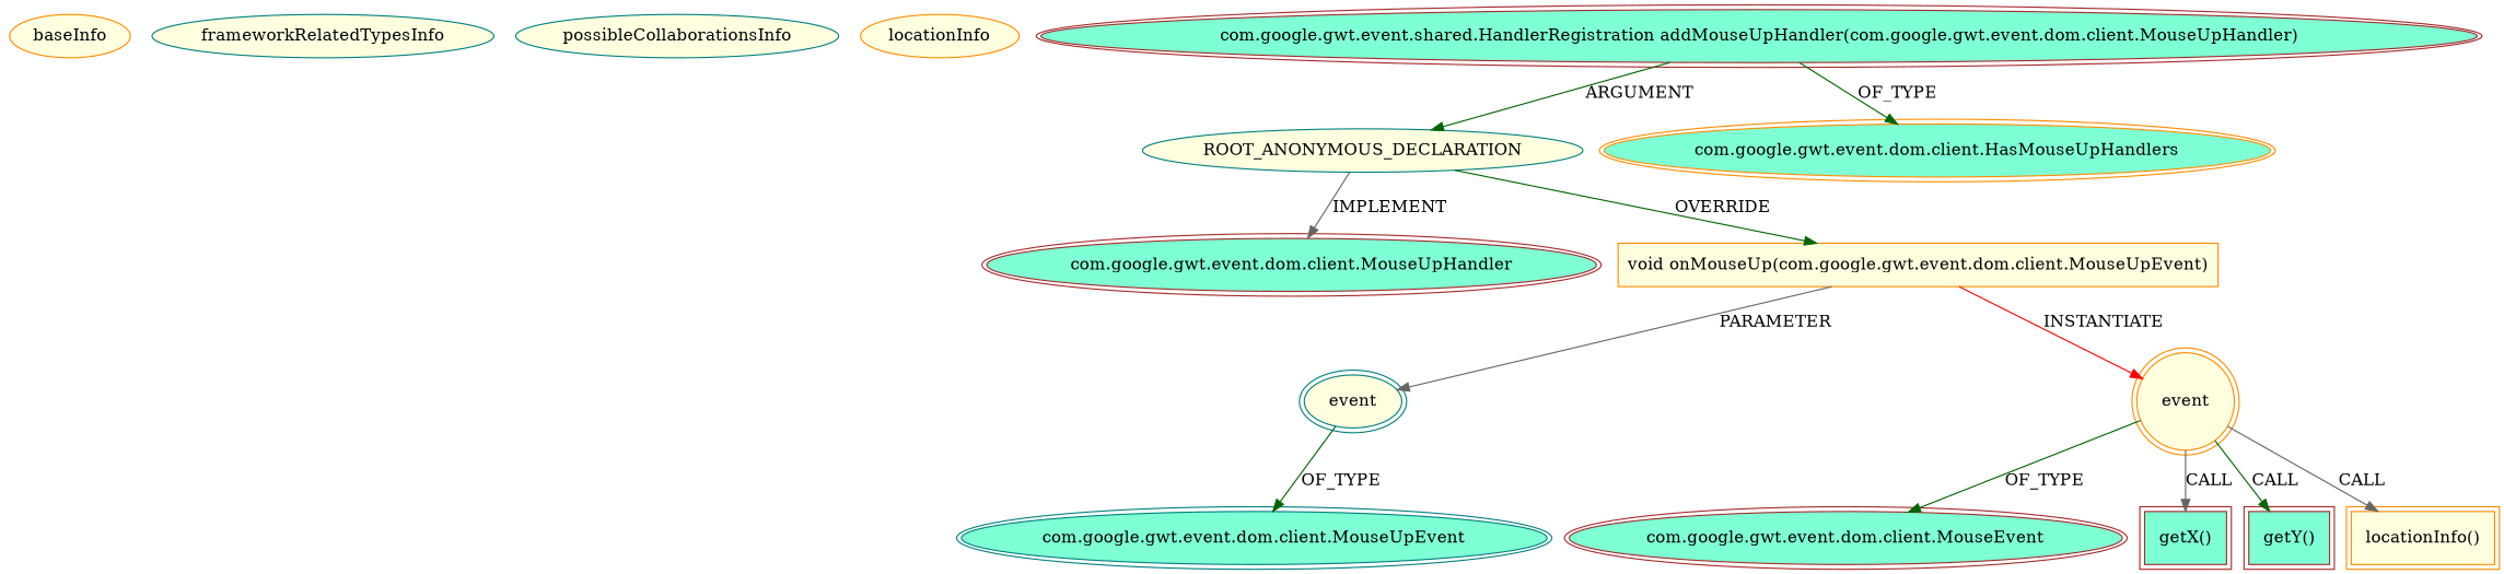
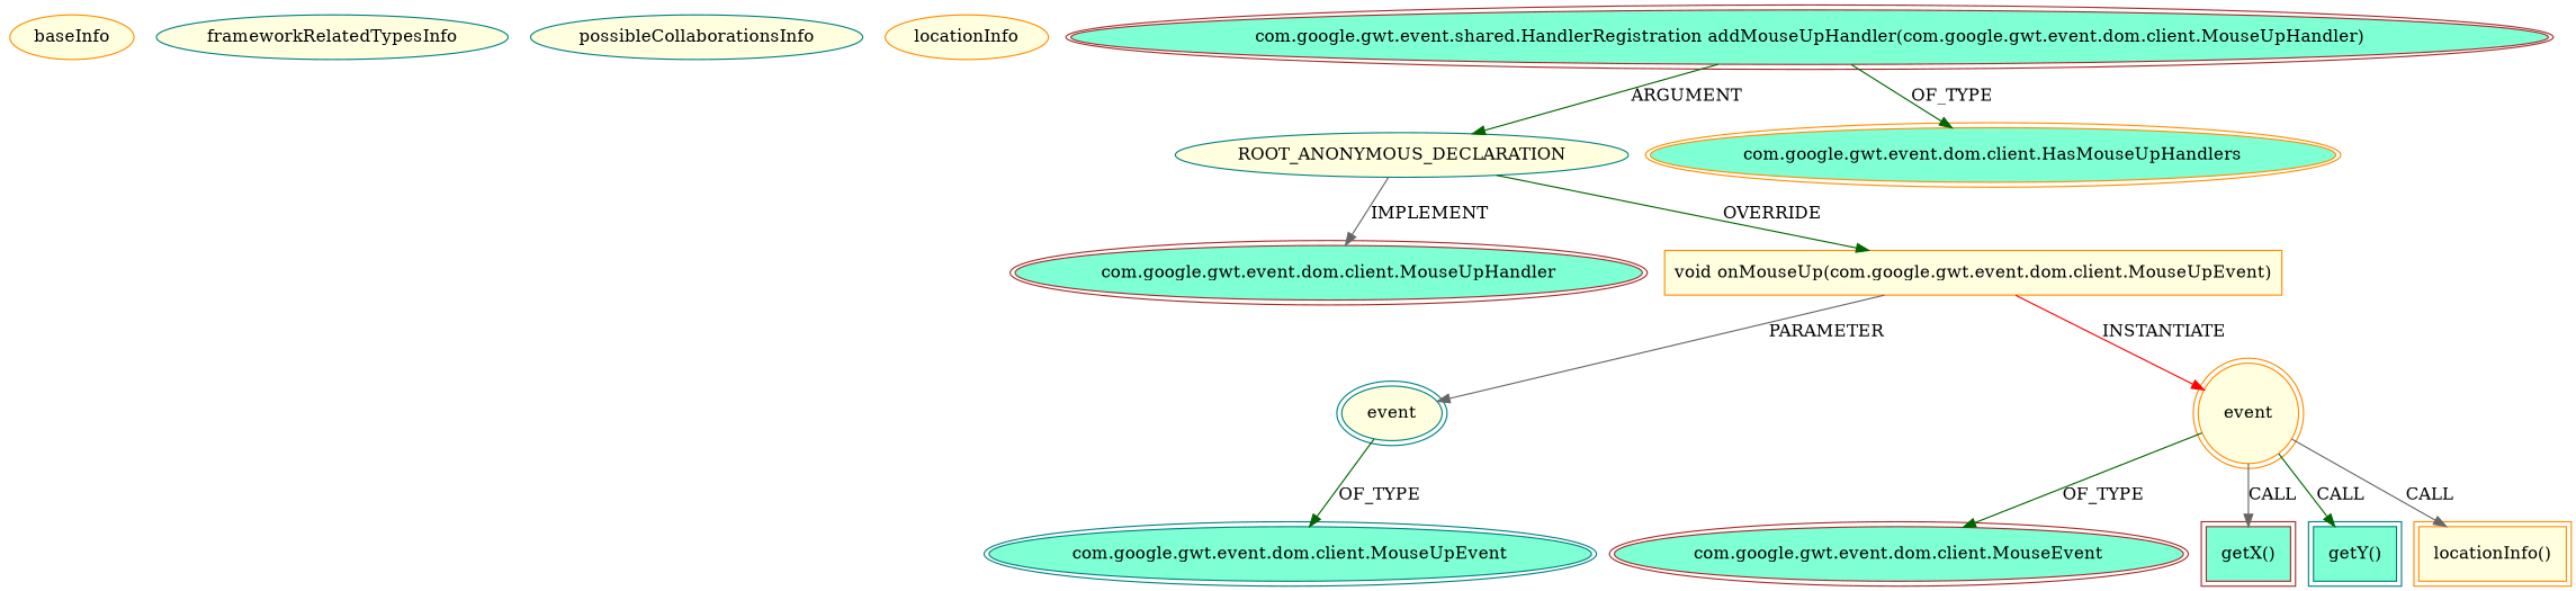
  digraph {
    node [color=darkorange fillcolor=lightyellow style=filled isFrameworkType=true peripheries=2]
    edge [color=darkgreen]
    baseInfo [category=extension_graph graphId=1373 isAnonymous=true possibleRelation=false isFrameworkType="" peripheries=""]
    frameworkRelatedTypesInfo [0="com.google.gwt.event.dom.client.MouseUpHandler" color=teal isFrameworkType="" peripheries=""]
    possibleCollaborationsInfo [color=teal isFrameworkType="" peripheries=""]
    locationInfo [contextSignature="void addListeners()" filePath="/ghillairet-gef-gwt/gef-gwt-master/src/main/java/org/eclipse/swt/widgets/Widget.java" graphId=1373 projectName="ghillairet-gef-gwt" isFrameworkType="" peripheries=""]
    n5 [color=teal isFrameworkType=false label=ROOT_ANONYMOUS_DECLARATION vertexType=ROOT_ANONYMOUS_DECLARATION peripheries=""]
    n6 [color=brown fillcolor=aquamarine label="com.google.gwt.event.dom.client.MouseUpHandler" vertexType=FRAMEWORK_INTERFACE_TYPE]
    n7 [isFrameworkType=false label="void onMouseUp(com.google.gwt.event.dom.client.MouseUpEvent)" shape=box vertexType=OVERRIDING_METHOD_DECLARATION peripheries=""]
    n8 [color=teal label=event vertexType=PARAMETER_DECLARATION]
    n9 [label=event shape=circle vertexType=VARIABLE_EXPRESION]
    n10 [color=brown fillcolor=aquamarine label="com.google.gwt.event.shared.HandlerRegistration addMouseUpHandler(com.google.gwt.event.dom.client.MouseUpHandler)" vertexType=OUTSIDE_CALL]
    n11 [fillcolor=aquamarine label="com.google.gwt.event.dom.client.HasMouseUpHandlers" vertexType=FRAMEWORK_INTERFACE_TYPE]
    n12 [color=teal fillcolor=aquamarine label="com.google.gwt.event.dom.client.MouseUpEvent" vertexType=FRAMEWORK_CLASS_TYPE]
    n13 [color=brown fillcolor=aquamarine label="com.google.gwt.event.dom.client.MouseEvent" vertexType=FRAMEWORK_CLASS_TYPE]
    n14 [color=brown fillcolor=aquamarine label="getX()" shape=box vertexType=INSIDE_CALL]
-   n15 [color=brown fillcolor=aquamarine label="getY()" shape=box vertexType=INSIDE_CALL]
+   n15 [color=teal fillcolor=aquamarine label="getY()" shape=box vertexType=INSIDE_CALL]
    n16 [label="locationInfo()" shape=box vertexType=INSIDE_CALL]
    n5 -> n6 [color=gray40 label=IMPLEMENT]
    n5 -> n7 [label=OVERRIDE]
    n7 -> n8 [color=gray40 label=PARAMETER]
    n7 -> n9 [color=red label=INSTANTIATE]
    n8 -> n12 [label=OF_TYPE]
    n9 -> n13 [label=OF_TYPE]
    n9 -> n14 [color=gray40 label=CALL]
    n9 -> n15 [label=CALL]
    n9 -> n16 [color=gray40 label=CALL]
    n10 -> n5 [label=ARGUMENT]
    n10 -> n11 [label=OF_TYPE]
  }
